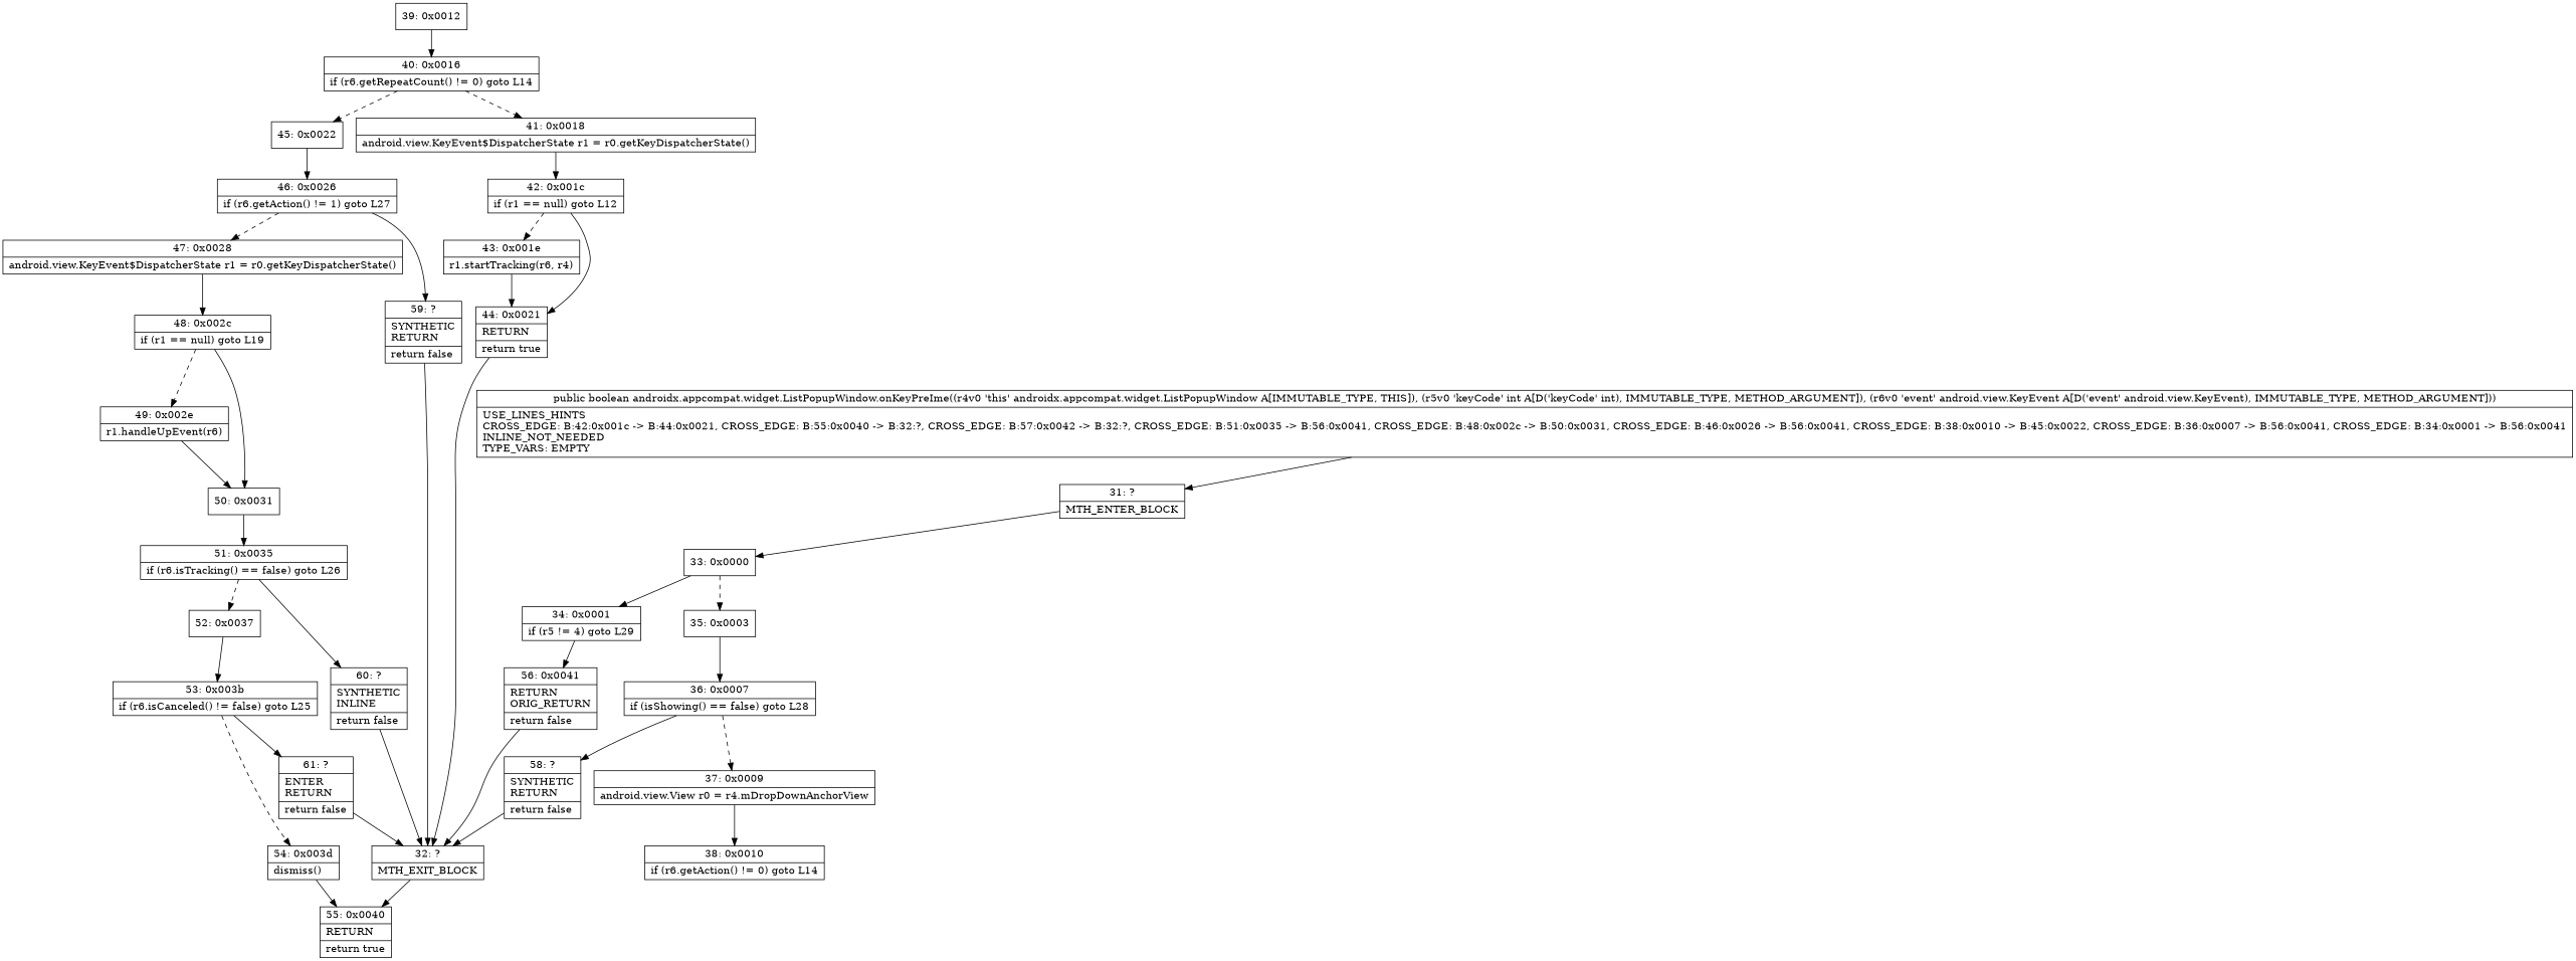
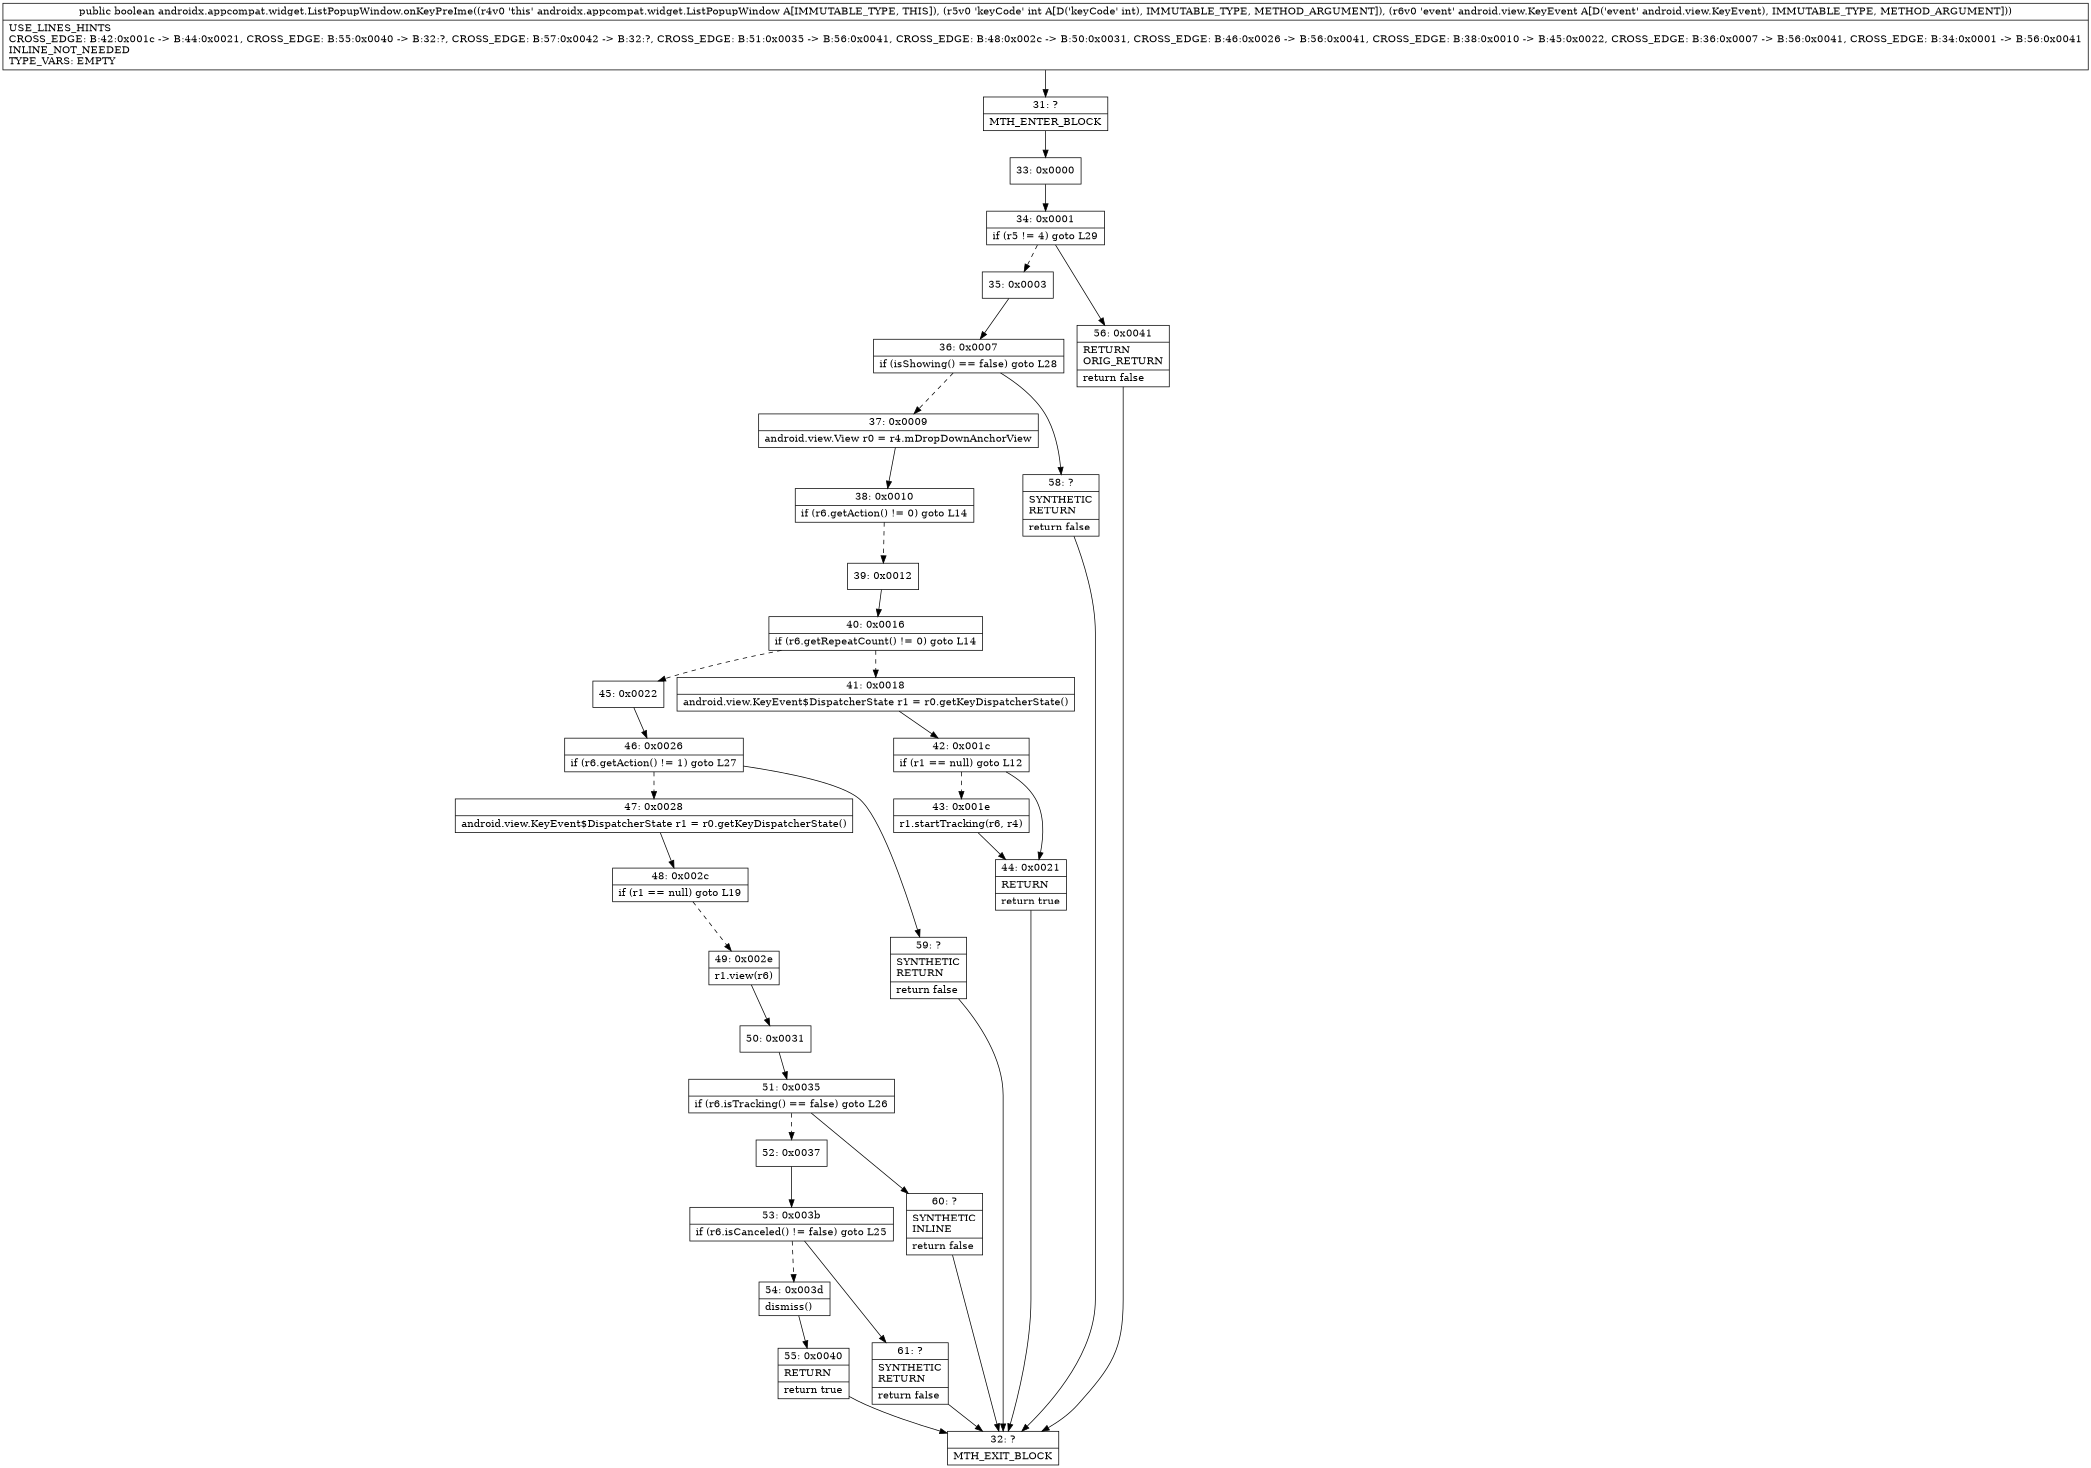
  digraph {
    fontname="DejaVu Serif"
    node [fontname="DejaVu Serif" shape=record]
    edge [fontname="DejaVu Serif"]
    n1 [label="{31\:\ ?|MTH_ENTER_BLOCK\l}"]
    n2 [label="{33\:\ 0x0000}"]
    n3 [label="{34\:\ 0x0001|if (r5 != 4) goto L29\l}"]
    n4 [label="{35\:\ 0x0003}"]
    n5 [label="{56\:\ 0x0041|RETURN\lORIG_RETURN\l|return false\l}"]
    n6 [label="{36\:\ 0x0007|if (isShowing() == false) goto L28\l}"]
    n7 [label="{32\:\ ?|MTH_EXIT_BLOCK\l}"]
    n8 [label="{37\:\ 0x0009|android.view.View r0 = r4.mDropDownAnchorView\l}"]
    n9 [label="{58\:\ ?|SYNTHETIC\lRETURN\l|return false\l}"]
    n10 [label="{38\:\ 0x0010|if (r6.getAction() != 0) goto L14\l}"]
    n11 [label="{39\:\ 0x0012}"]
    n12 [label="{40\:\ 0x0016|if (r6.getRepeatCount() != 0) goto L14\l}"]
    n13 [label="{45\:\ 0x0022}"]
    n14 [label="{46\:\ 0x0026|if (r6.getAction() != 1) goto L27\l}"]
    n15 [label="{41\:\ 0x0018|android.view.KeyEvent$DispatcherState r1 = r0.getKeyDispatcherState()\l}"]
    n16 [label="{42\:\ 0x001c|if (r1 == null) goto L12\l}"]
    n17 [label="{43\:\ 0x001e|r1.startTracking(r6, r4)\l}"]
    n18 [label="{44\:\ 0x0021|RETURN\l|return true\l}"]
    n19 [label="{47\:\ 0x0028|android.view.KeyEvent$DispatcherState r1 = r0.getKeyDispatcherState()\l}"]
    n20 [label="{59\:\ ?|SYNTHETIC\lRETURN\l|return false\l}"]
    n21 [label="{48\:\ 0x002c|if (r1 == null) goto L19\l}"]
-   n22 [label="{49\:\ 0x002e|r1.handleUpEvent(r6)\l}"]
+   n22 [label="{49\:\ 0x002e|r1.view(r6)\l}"]
    n23 [label="{50\:\ 0x0031}"]
    n24 [label="{51\:\ 0x0035|if (r6.isTracking() == false) goto L26\l}"]
    n25 [label="{52\:\ 0x0037}"]
    n26 [label="{60\:\ ?|SYNTHETIC\lINLINE\l|return false\l}"]
    n27 [label="{53\:\ 0x003b|if (r6.isCanceled() != false) goto L25\l}"]
    n28 [label="{54\:\ 0x003d|dismiss()\l}"]
-   n29 [label="{61\:\ ?|ENTER\lRETURN\l|return false\l}"]
+   n29 [label="{61\:\ ?|SYNTHETIC\lRETURN\l|return false\l}"]
    n30 [label="{55\:\ 0x0040|RETURN\l|return true\l}"]
    n31 [label="{public boolean androidx.appcompat.widget.ListPopupWindow.onKeyPreIme((r4v0 'this' androidx.appcompat.widget.ListPopupWindow A[IMMUTABLE_TYPE, THIS]), (r5v0 'keyCode' int A[D('keyCode' int), IMMUTABLE_TYPE, METHOD_ARGUMENT]), (r6v0 'event' android.view.KeyEvent A[D('event' android.view.KeyEvent), IMMUTABLE_TYPE, METHOD_ARGUMENT]))  | USE_LINES_HINTS\lCROSS_EDGE: B:42:0x001c \-\> B:44:0x0021, CROSS_EDGE: B:55:0x0040 \-\> B:32:?, CROSS_EDGE: B:57:0x0042 \-\> B:32:?, CROSS_EDGE: B:51:0x0035 \-\> B:56:0x0041, CROSS_EDGE: B:48:0x002c \-\> B:50:0x0031, CROSS_EDGE: B:46:0x0026 \-\> B:56:0x0041, CROSS_EDGE: B:38:0x0010 \-\> B:45:0x0022, CROSS_EDGE: B:36:0x0007 \-\> B:56:0x0041, CROSS_EDGE: B:34:0x0001 \-\> B:56:0x0041\lINLINE_NOT_NEEDED\lTYPE_VARS: EMPTY\l}"]
    n1 -> n2
    n2 -> n3
-   n2 -> n4 [style=dashed]
+   n3 -> n4 [style=dashed]
    n3 -> n5
    n4 -> n6
    n5 -> n7
    n6 -> n8 [style=dashed]
    n6 -> n9
    n8 -> n10
    n9 -> n7
+   n10 -> n11 [style=dashed]
    n11 -> n12
    n12 -> n13 [style=dashed]
    n12 -> n15 [style=dashed]
    n13 -> n14
    n14 -> n19 [style=dashed]
    n14 -> n20
    n15 -> n16
    n16 -> n17 [style=dashed]
    n16 -> n18
    n17 -> n18
    n18 -> n7
    n19 -> n21
    n20 -> n7
    n21 -> n22 [style=dashed]
-   n21 -> n23
    n22 -> n23
    n23 -> n24
    n24 -> n25 [style=dashed]
    n24 -> n26
    n25 -> n27
    n26 -> n7
    n27 -> n28 [style=dashed]
    n27 -> n29
    n28 -> n30
    n29 -> n7
-   n7 -> n30
+   n30 -> n7
    n31 -> n1
  }
